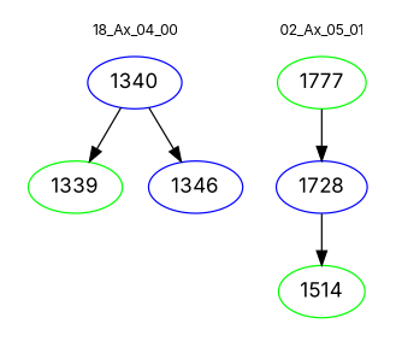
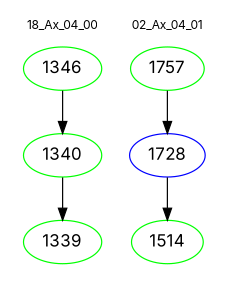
  digraph {
    fontname=Inter
    node [color=green fontname=Inter]
    edge [color=black fontname=Inter]
-   n1 [color=blue label=1340]
+   n1 [label=1340]
    n2 [label=1339]
-   n3 [color=blue label=1346]
+   n3 [label=1346]
    n4 [color=blue label=1728]
    n5 [label=1514]
-   n6 [label=1777]
+   n6 [label=1757]
    subgraph cluster_1 {
      color=white
      fontsize=10
      label="18_Ax_04_00"
      n1
      n2
      n3
    }
    subgraph cluster_2 {
      color=white
      fontsize=10
-     label="02_Ax_05_01"
+     label="02_Ax_04_01"
      n4
      n5
      n6
    }
    n1 -> n2
-   n1 -> n3
+   n3 -> n1
    n4 -> n5
    n6 -> n4
  }
